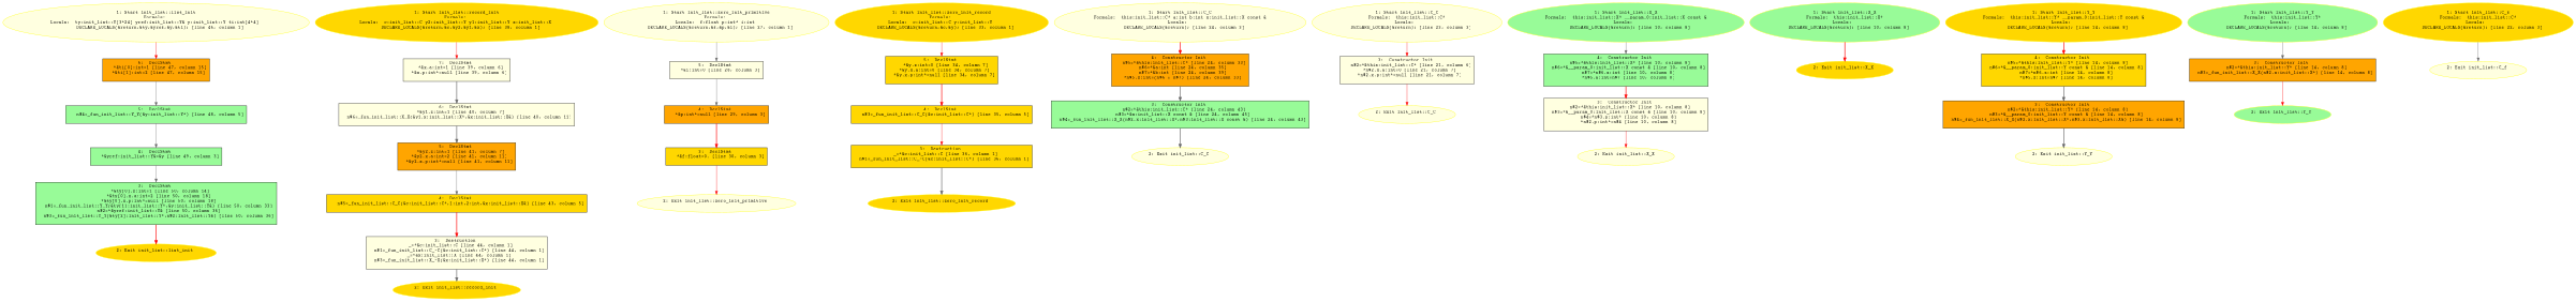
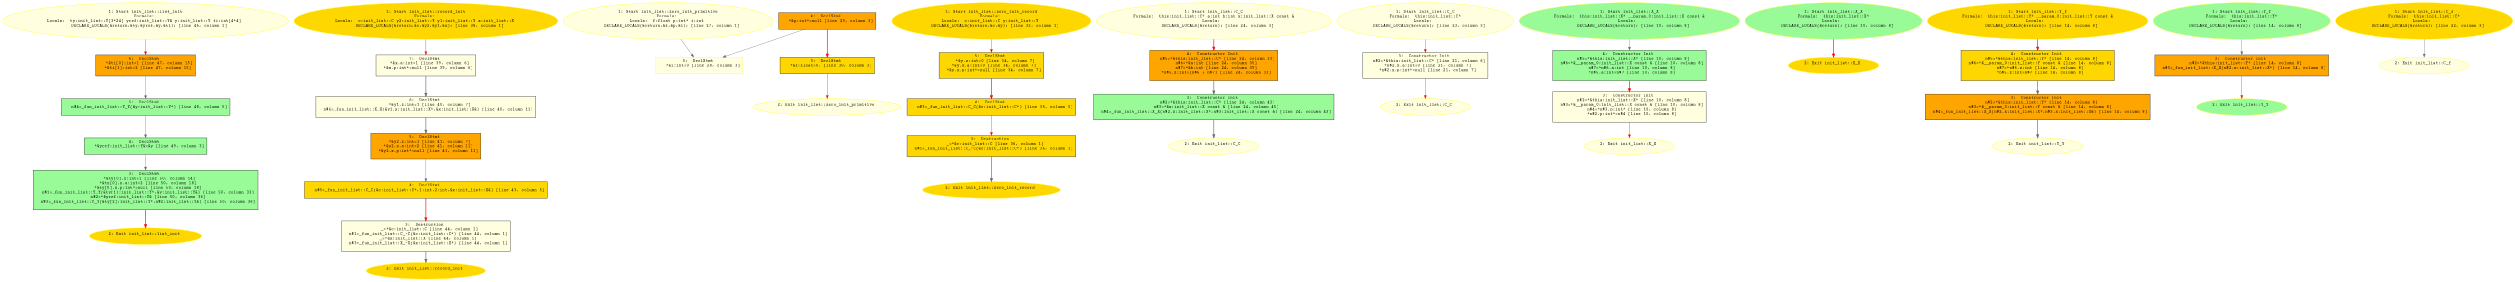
  digraph {
    fontname="Courier Prime"
    node [fillcolor=lightyellow fontname="Courier Prime" style=filled shape=box]
    edge [color=red fontname="Courier Prime" style=solid]
    n1 [color=yellow label="1: Start init_list::list_init\nFormals: \nLocals:  ty:init_list::Y[3*24] yref:init_list::Y& y:init_list::Y ti:int[4*4] \n   DECLARE_LOCALS(&return,&ty,&yref,&y,&ti); [line 46, column 1]\n " shape=""]
    n2 [fillcolor=orange label="6:  DeclStmt \n   *&ti[0]:int=1 [line 47, column 15]\n  *&ti[1]:int=2 [line 47, column 15]\n "]
    n3 [fillcolor=palegreen label="5:  DeclStmt \n   n$4=_fun_init_list::Y_Y(&y:init_list::Y*) [line 48, column 5]\n "]
    n4 [fillcolor=palegreen label="4:  DeclStmt \n   *&yref:init_list::Y&=&y [line 49, column 3]\n "]
    n5 [color=yellow fillcolor=gold label="2: Exit init_list::list_init \n  " shape=""]
    n6 [fillcolor=palegreen label="3:  DeclStmt \n   *&ty[0].z:int=1 [line 50, column 14]\n  *&ty[0].x.a:int=2 [line 50, column 18]\n  *&ty[0].x.p:int*=null [line 50, column 18]\n  n$1=_fun_init_list::Y_Y(&ty[1]:init_list::Y*,&y:init_list::Y&) [line 50, column 33]\n  n$2=*&yref:init_list::Y& [line 50, column 36]\n  n$3=_fun_init_list::Y_Y(&ty[2]:init_list::Y*,n$2:init_list::Y&) [line 50, column 36]\n "]
    n7 [color=yellow fillcolor=gold label="1: Start init_list::record_init\nFormals: \nLocals:  c:init_list::C y2:init_list::Y y1:init_list::Y x:init_list::X \n   DECLARE_LOCALS(&return,&c,&y2,&y1,&x); [line 38, column 1]\n " shape=""]
    n8 [label="7:  DeclStmt \n   *&x.a:int=1 [line 39, column 6]\n  *&x.p:int*=null [line 39, column 6]\n "]
    n9 [label="6:  DeclStmt \n   *&y1.z:int=1 [line 40, column 7]\n  n$6=_fun_init_list::X_X(&y1.x:init_list::X*,&x:init_list::X&) [line 40, column 11]\n "]
    n10 [fillcolor=orange label="5:  DeclStmt \n   *&y2.z:int=1 [line 41, column 7]\n  *&y2.x.a:int=2 [line 41, column 11]\n  *&y2.x.p:int*=null [line 41, column 11]\n "]
    n11 [color=yellow fillcolor=gold label="2: Exit init_list::record_init \n  " shape=""]
    n12 [label="3:  Destruction \n   _=*&c:init_list::C [line 44, column 1]\n  n$1=_fun_init_list::C_~C(&c:init_list::C*) [line 44, column 1]\n  _=*&x:init_list::X [line 44, column 1]\n  n$3=_fun_init_list::X_~X(&x:init_list::X*) [line 44, column 1]\n "]
    n13 [fillcolor=gold label="4:  DeclStmt \n   n$5=_fun_init_list::C_C(&c:init_list::C*,1:int,2:int,&x:init_list::X&) [line 43, column 5]\n "]
    n14 [color=yellow label="1: Start init_list::zero_init_primitive\nFormals: \nLocals:  f:float p:int* i:int \n   DECLARE_LOCALS(&return,&f,&p,&i); [line 27, column 1]\n " shape=""]
-   n15 [label="5:  DeclStmt \n   *&i:int=0 [line 28, column 3]\n "]
+   n15 [label="5:  DeclStmt \n   *&i:int=0 [line 28, column 3]\n " color=yellow]
    n16 [fillcolor=orange label="4:  DeclStmt \n   *&p:int*=null [line 29, column 3]\n "]
    n17 [fillcolor=gold label="3:  DeclStmt \n   *&f:float=0. [line 30, column 3]\n "]
    n18 [color=yellow label="2: Exit init_list::zero_init_primitive \n  " shape=""]
    n19 [color=yellow fillcolor=gold label="1: Start init_list::zero_init_record\nFormals: \nLocals:  c:init_list::C y:init_list::Y \n   DECLARE_LOCALS(&return,&c,&y); [line 33, column 1]\n " shape=""]
    n20 [fillcolor=gold label="5:  DeclStmt \n   *&y.z:int=0 [line 34, column 7]\n  *&y.x.a:int=0 [line 34, column 7]\n  *&y.x.p:int*=null [line 34, column 7]\n "]
    n21 [fillcolor=gold label="4:  DeclStmt \n   n$3=_fun_init_list::C_C(&c:init_list::C*) [line 35, column 5]\n "]
    n22 [fillcolor=gold label="3:  Destruction \n   _=*&c:init_list::C [line 36, column 1]\n  n$1=_fun_init_list::C_~C(&c:init_list::C*) [line 36, column 1]\n "]
    n23 [color=yellow fillcolor=gold label="2: Exit init_list::zero_init_record \n  " shape=""]
    n24 [color=yellow label="1: Start init_list::C_C\nFormals:  this:init_list::C* a:int b:int x:init_list::X const &\nLocals:  \n   DECLARE_LOCALS(&return); [line 24, column 3]\n " shape=""]
    n25 [fillcolor=orange label="4:  Constructor Init \n   n$5=*&this:init_list::C* [line 24, column 33]\n  n$6=*&a:int [line 24, column 35]\n  n$7=*&b:int [line 24, column 39]\n  *n$5.z:int=(n$6 + n$7) [line 24, column 33]\n "]
    n26 [fillcolor=palegreen label="3:  Constructor Init \n   n$2=*&this:init_list::C* [line 24, column 43]\n  n$3=*&x:init_list::X const & [line 24, column 45]\n  n$4=_fun_init_list::X_X(n$2.x:init_list::X*,n$3:init_list::X const &) [line 24, column 43]\n "]
    n27 [color=yellow label="2: Exit init_list::C_C \n  " shape=""]
    n28 [color=yellow label="1: Start init_list::C_C\nFormals:  this:init_list::C*\nLocals:  \n   DECLARE_LOCALS(&return); [line 23, column 3]\n " shape=""]
    n29 [label="3:  Constructor Init \n   n$2=*&this:init_list::C* [line 21, column 6]\n  *n$2.x.a:int=0 [line 21, column 7]\n  *n$2.x.p:int*=null [line 21, column 7]\n "]
    n30 [color=yellow label="2: Exit init_list::C_C \n  " shape=""]
    n31 [color=yellow fillcolor=palegreen label="1: Start init_list::X_X\nFormals:  this:init_list::X* __param_0:init_list::X const &\nLocals:  \n   DECLARE_LOCALS(&return); [line 10, column 8]\n " shape=""]
    n32 [fillcolor=palegreen label="4:  Constructor Init \n   n$5=*&this:init_list::X* [line 10, column 8]\n  n$6=*&__param_0:init_list::X const & [line 10, column 8]\n  n$7=*n$6.a:int [line 10, column 8]\n  *n$5.a:int=n$7 [line 10, column 8]\n "]
    n33 [label="3:  Constructor Init \n   n$2=*&this:init_list::X* [line 10, column 8]\n  n$3=*&__param_0:init_list::X const & [line 10, column 8]\n  n$4=*n$3.p:int* [line 10, column 8]\n  *n$2.p:int*=n$4 [line 10, column 8]\n "]
    n34 [color=yellow label="2: Exit init_list::X_X \n  " shape=""]
    n35 [color=yellow fillcolor=palegreen label="1: Start init_list::X_X\nFormals:  this:init_list::X*\nLocals:  \n   DECLARE_LOCALS(&return); [line 10, column 8]\n " shape=""]
    n36 [color=yellow fillcolor=gold label="2: Exit init_list::X_X \n  " shape=""]
    n37 [color=yellow fillcolor=gold label="1: Start init_list::Y_Y\nFormals:  this:init_list::Y* __param_0:init_list::Y const &\nLocals:  \n   DECLARE_LOCALS(&return); [line 14, column 8]\n " shape=""]
    n38 [fillcolor=gold label="4:  Constructor Init \n   n$5=*&this:init_list::Y* [line 14, column 8]\n  n$6=*&__param_0:init_list::Y const & [line 14, column 8]\n  n$7=*n$6.z:int [line 14, column 8]\n  *n$5.z:int=n$7 [line 14, column 8]\n "]
    n39 [fillcolor=orange label="3:  Constructor Init \n   n$2=*&this:init_list::Y* [line 14, column 8]\n  n$3=*&__param_0:init_list::Y const & [line 14, column 8]\n  n$4=_fun_init_list::X_X(n$2.x:init_list::X*,n$3.x:init_list::X&) [line 14, column 8]\n "]
    n40 [color=yellow label="2: Exit init_list::Y_Y \n  " shape=""]
    n41 [color=yellow fillcolor=palegreen label="1: Start init_list::Y_Y\nFormals:  this:init_list::Y*\nLocals:  \n   DECLARE_LOCALS(&return); [line 14, column 8]\n " shape=""]
    n42 [fillcolor=orange label="3:  Constructor Init \n   n$2=*&this:init_list::Y* [line 14, column 8]\n  n$3=_fun_init_list::X_X(n$2.x:init_list::X*) [line 14, column 8]\n "]
    n43 [color=yellow fillcolor=palegreen label="2: Exit init_list::Y_Y \n  " shape=""]
    n44 [color=yellow fillcolor=gold label="1: Start init_list::C_f\nFormals:  this:init_list::C*\nLocals:  \n   DECLARE_LOCALS(&return); [line 22, column 3]\n " shape=""]
    n45 [color=yellow label="2: Exit init_list::C_f \n  " shape=""]
    n1 -> n2
    n2 -> n3 [color=gray40]
    n3 -> n4 [color=gray40]
    n4 -> n6 [color=gray40]
    n6 -> n5 [style=bold]
    n7 -> n8
    n8 -> n9 [color=gray40 style=bold]
    n9 -> n10 [color=gray40 style=bold]
    n10 -> n13 [color=gray40]
    n12 -> n11 [color=gray40 style=bold]
    n13 -> n12 [style=bold]
    n14 -> n15 [color=gray40]
-   n15 -> n16 [color=gray40]
+   n16 -> n15 [color=gray40]
    n16 -> n17 [style=bold]
    n17 -> n18
    n19 -> n20
    n20 -> n21 [style=bold]
    n21 -> n22
    n22 -> n23 [color=gray40 style=bold]
    n24 -> n25 [style=bold]
    n25 -> n26 [color=gray40 style=bold]
    n26 -> n27 [color=gray40 style=bold]
    n28 -> n29
    n29 -> n30
    n31 -> n32 [color=gray40]
    n32 -> n33 [style=bold]
    n33 -> n34
    n35 -> n36 [style=bold]
    n37 -> n38 [style=bold]
    n38 -> n39 [color=gray40 style=bold]
    n39 -> n40 [color=gray40 style=bold]
    n41 -> n42 [color=gray40]
    n42 -> n43
    n44 -> n45 [color=gray40]
  }
